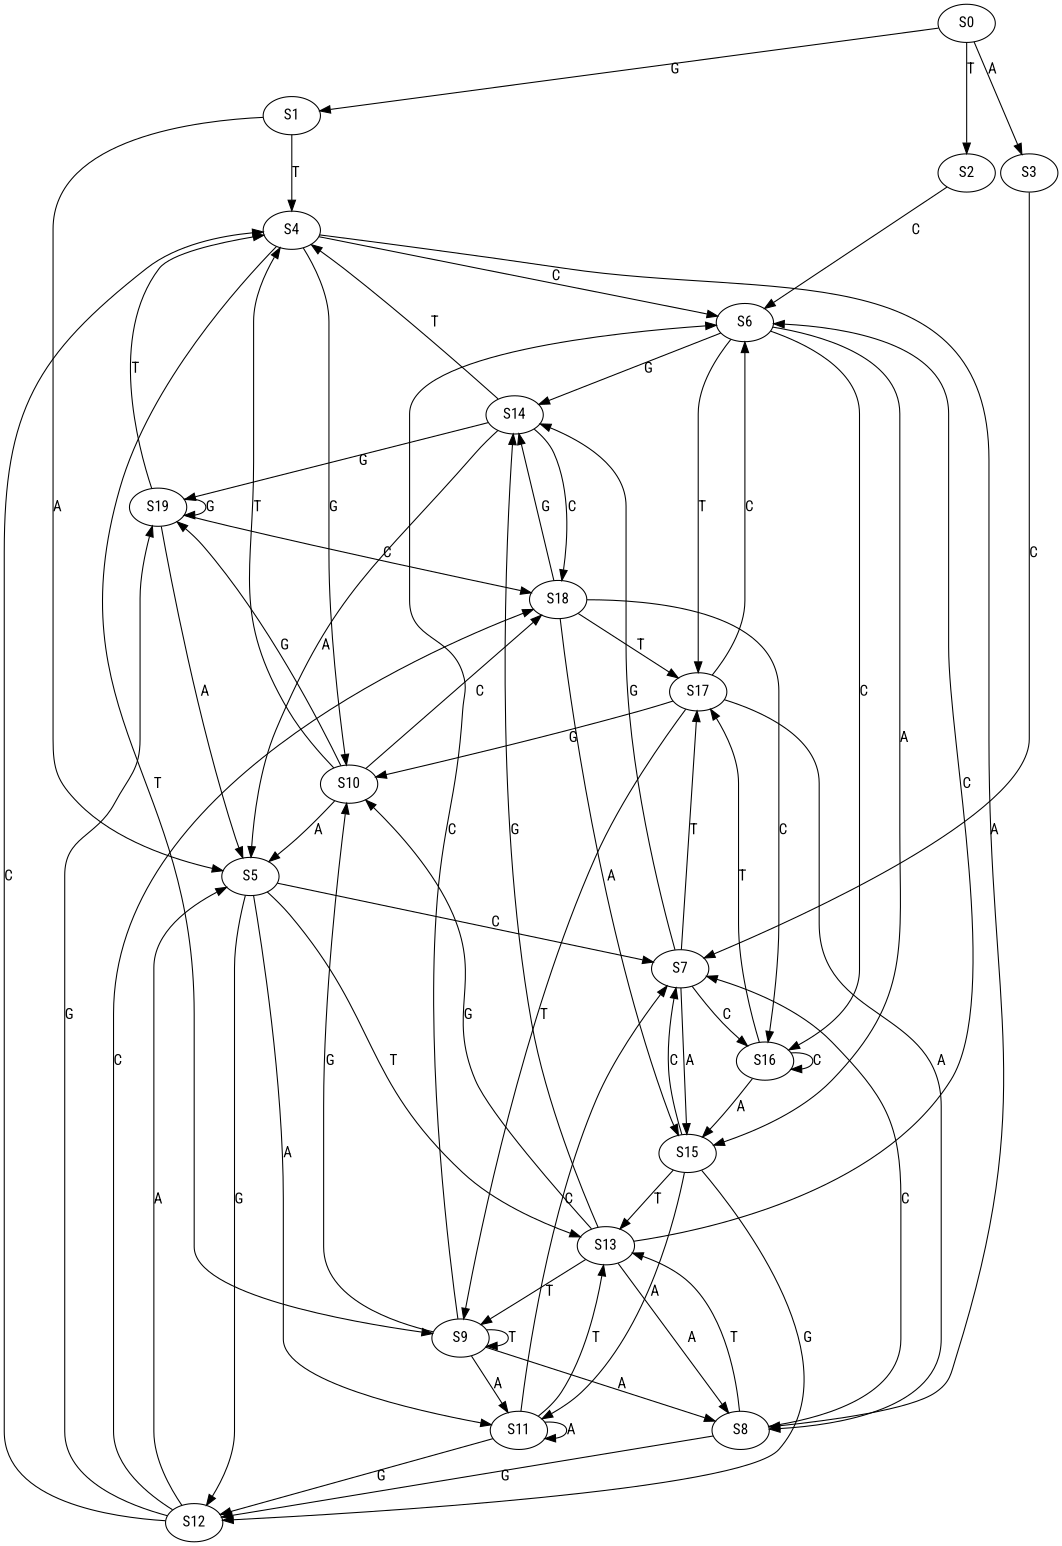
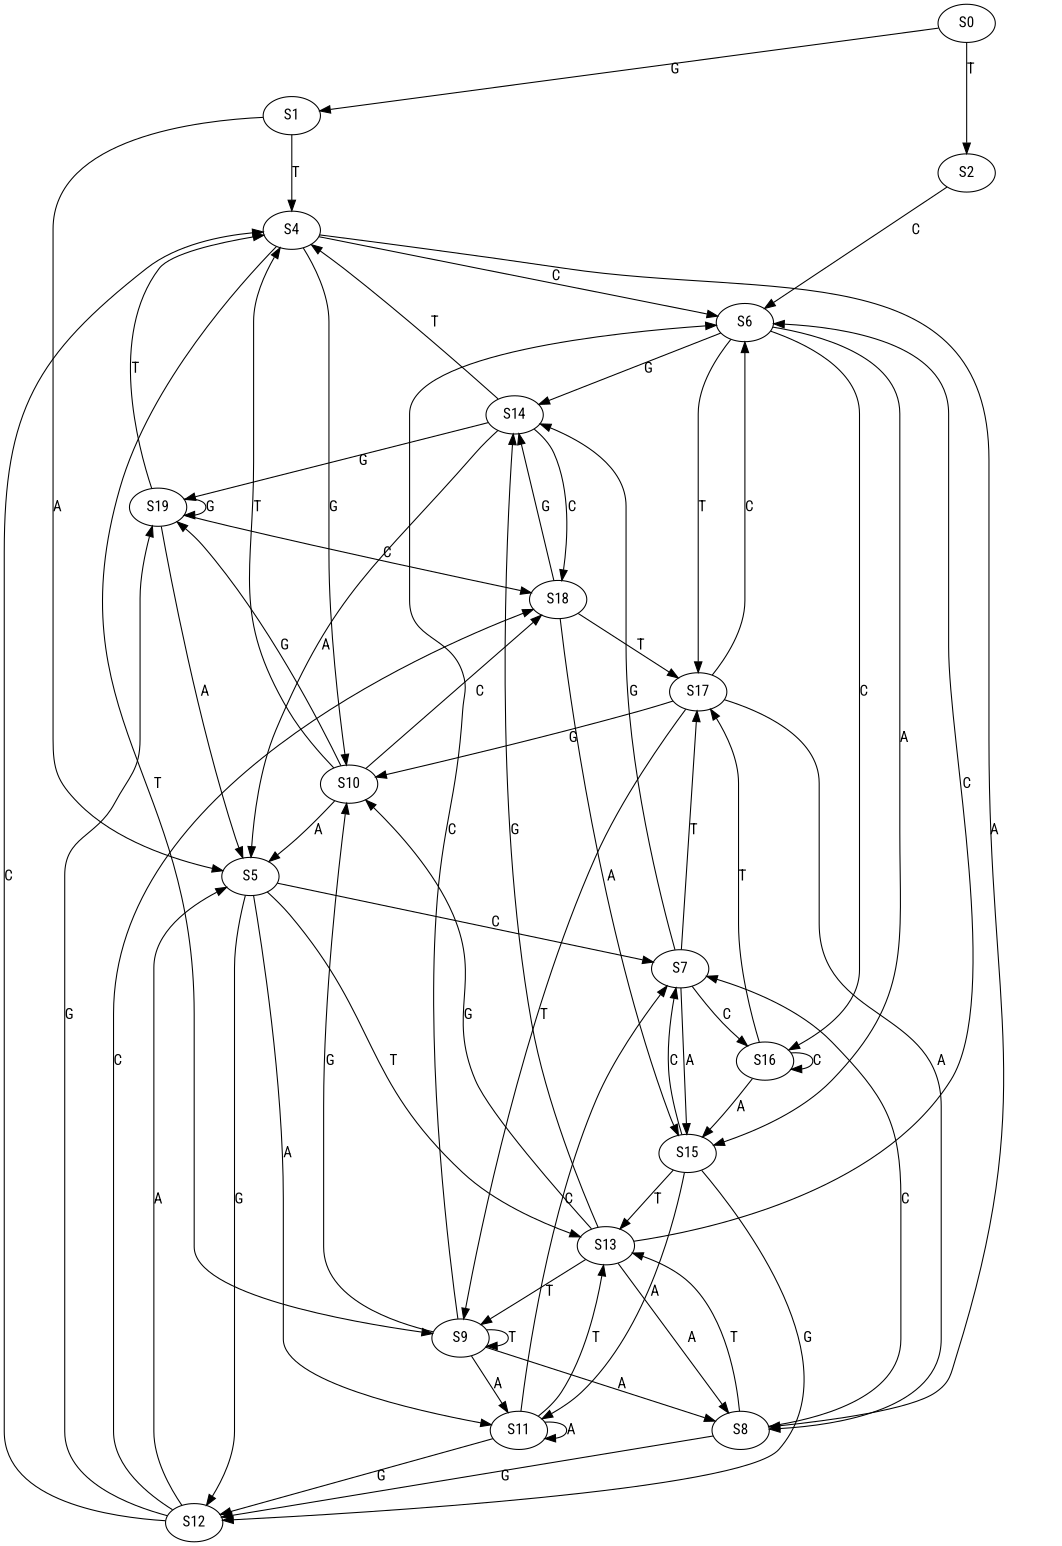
  strict digraph {
    fontname="Roboto Condensed"
    node [fontname="Roboto Condensed"]
    edge [fontname="Roboto Condensed"]
    S0
    S1
    S2
-   S3
    S4
    S5
    S6
    S7
    S8
    S9
    S10
    S11
    S12
    S13
    S14
    S15
    S16
    S17
    S18
    S19
    S0 -> S1 [label=G]
    S0 -> S2 [label=T]
-   S0 -> S3 [label=A]
    S1 -> S4 [label=T]
    S1 -> S5 [label=A]
    S2 -> S6 [label=C]
-   S3 -> S7 [label=C]
    S4 -> S6 [label=C]
    S4 -> S8 [label=A]
    S4 -> S9 [label=T]
    S4 -> S10 [label=G]
    S5 -> S7 [label=C]
    S5 -> S11 [label=A]
    S5 -> S12 [label=G]
    S5 -> S13 [label=T]
    S6 -> S14 [label=G]
    S6 -> S15 [label=A]
    S6 -> S16 [label=C]
    S6 -> S17 [label=T]
    S7 -> S14 [label=G]
    S7 -> S15 [label=A]
    S7 -> S16 [label=C]
    S7 -> S17 [label=T]
    S8 -> S7 [label=C]
    S8 -> S12 [label=G]
    S8 -> S13 [label=T]
    S9 -> S6 [label=C]
    S9 -> S8 [label=A]
    S9 -> S9 [label=T]
    S9 -> S10 [label=G]
    S9 -> S11 [label=A]
    S10 -> S4 [label=T]
    S10 -> S5 [label=A]
    S10 -> S18 [label=C]
    S10 -> S19 [label=G]
    S11 -> S7 [label=C]
    S11 -> S11 [label=A]
    S11 -> S12 [label=G]
    S11 -> S13 [label=T]
    S12 -> S4 [label=C]
    S12 -> S5 [label=A]
    S12 -> S18 [label=C]
    S12 -> S19 [label=G]
    S13 -> S6 [label=C]
    S13 -> S8 [label=A]
    S13 -> S9 [label=T]
    S13 -> S10 [label=G]
    S13 -> S14 [label=G]
    S14 -> S4 [label=T]
    S14 -> S5 [label=A]
    S14 -> S18 [label=C]
    S14 -> S19 [label=G]
    S15 -> S7 [label=C]
    S15 -> S11 [label=A]
    S15 -> S12 [label=G]
    S15 -> S13 [label=T]
    S16 -> S15 [label=A]
    S16 -> S16 [label=C]
    S16 -> S17 [label=T]
    S17 -> S6 [label=C]
    S17 -> S8 [label=A]
    S17 -> S9 [label=T]
    S17 -> S10 [label=G]
    S18 -> S14 [label=G]
    S18 -> S15 [label=A]
-   S18 -> S16 [label=C]
    S18 -> S17 [label=T]
    S19 -> S4 [label=T]
    S19 -> S5 [label=A]
    S19 -> S18 [label=C]
    S19 -> S19 [label=G]
  }
